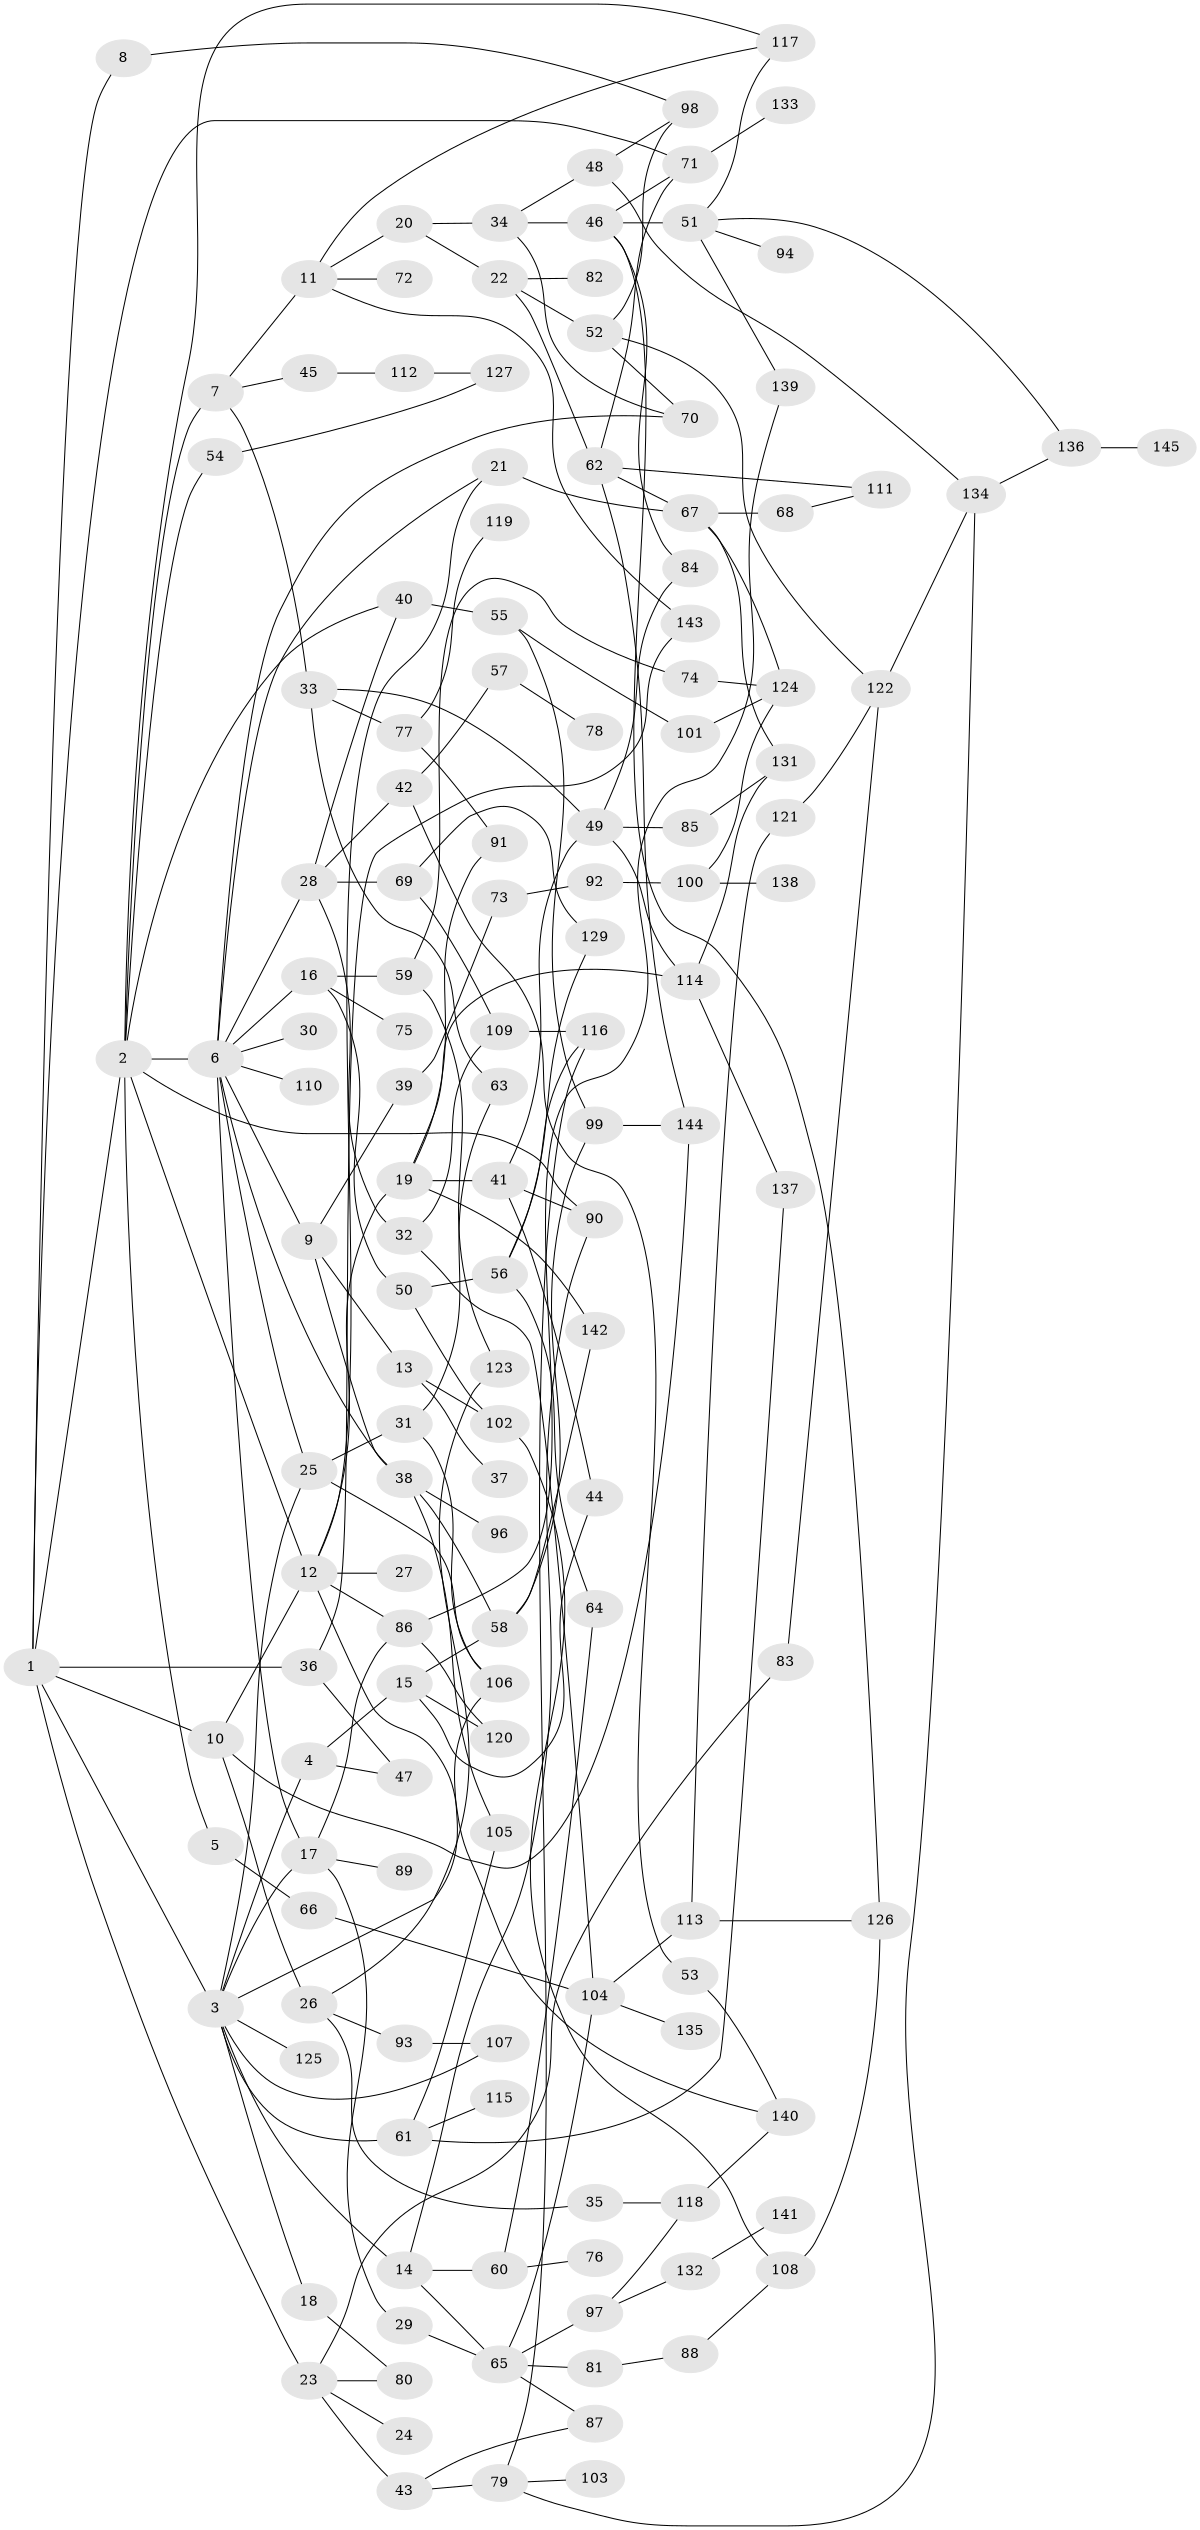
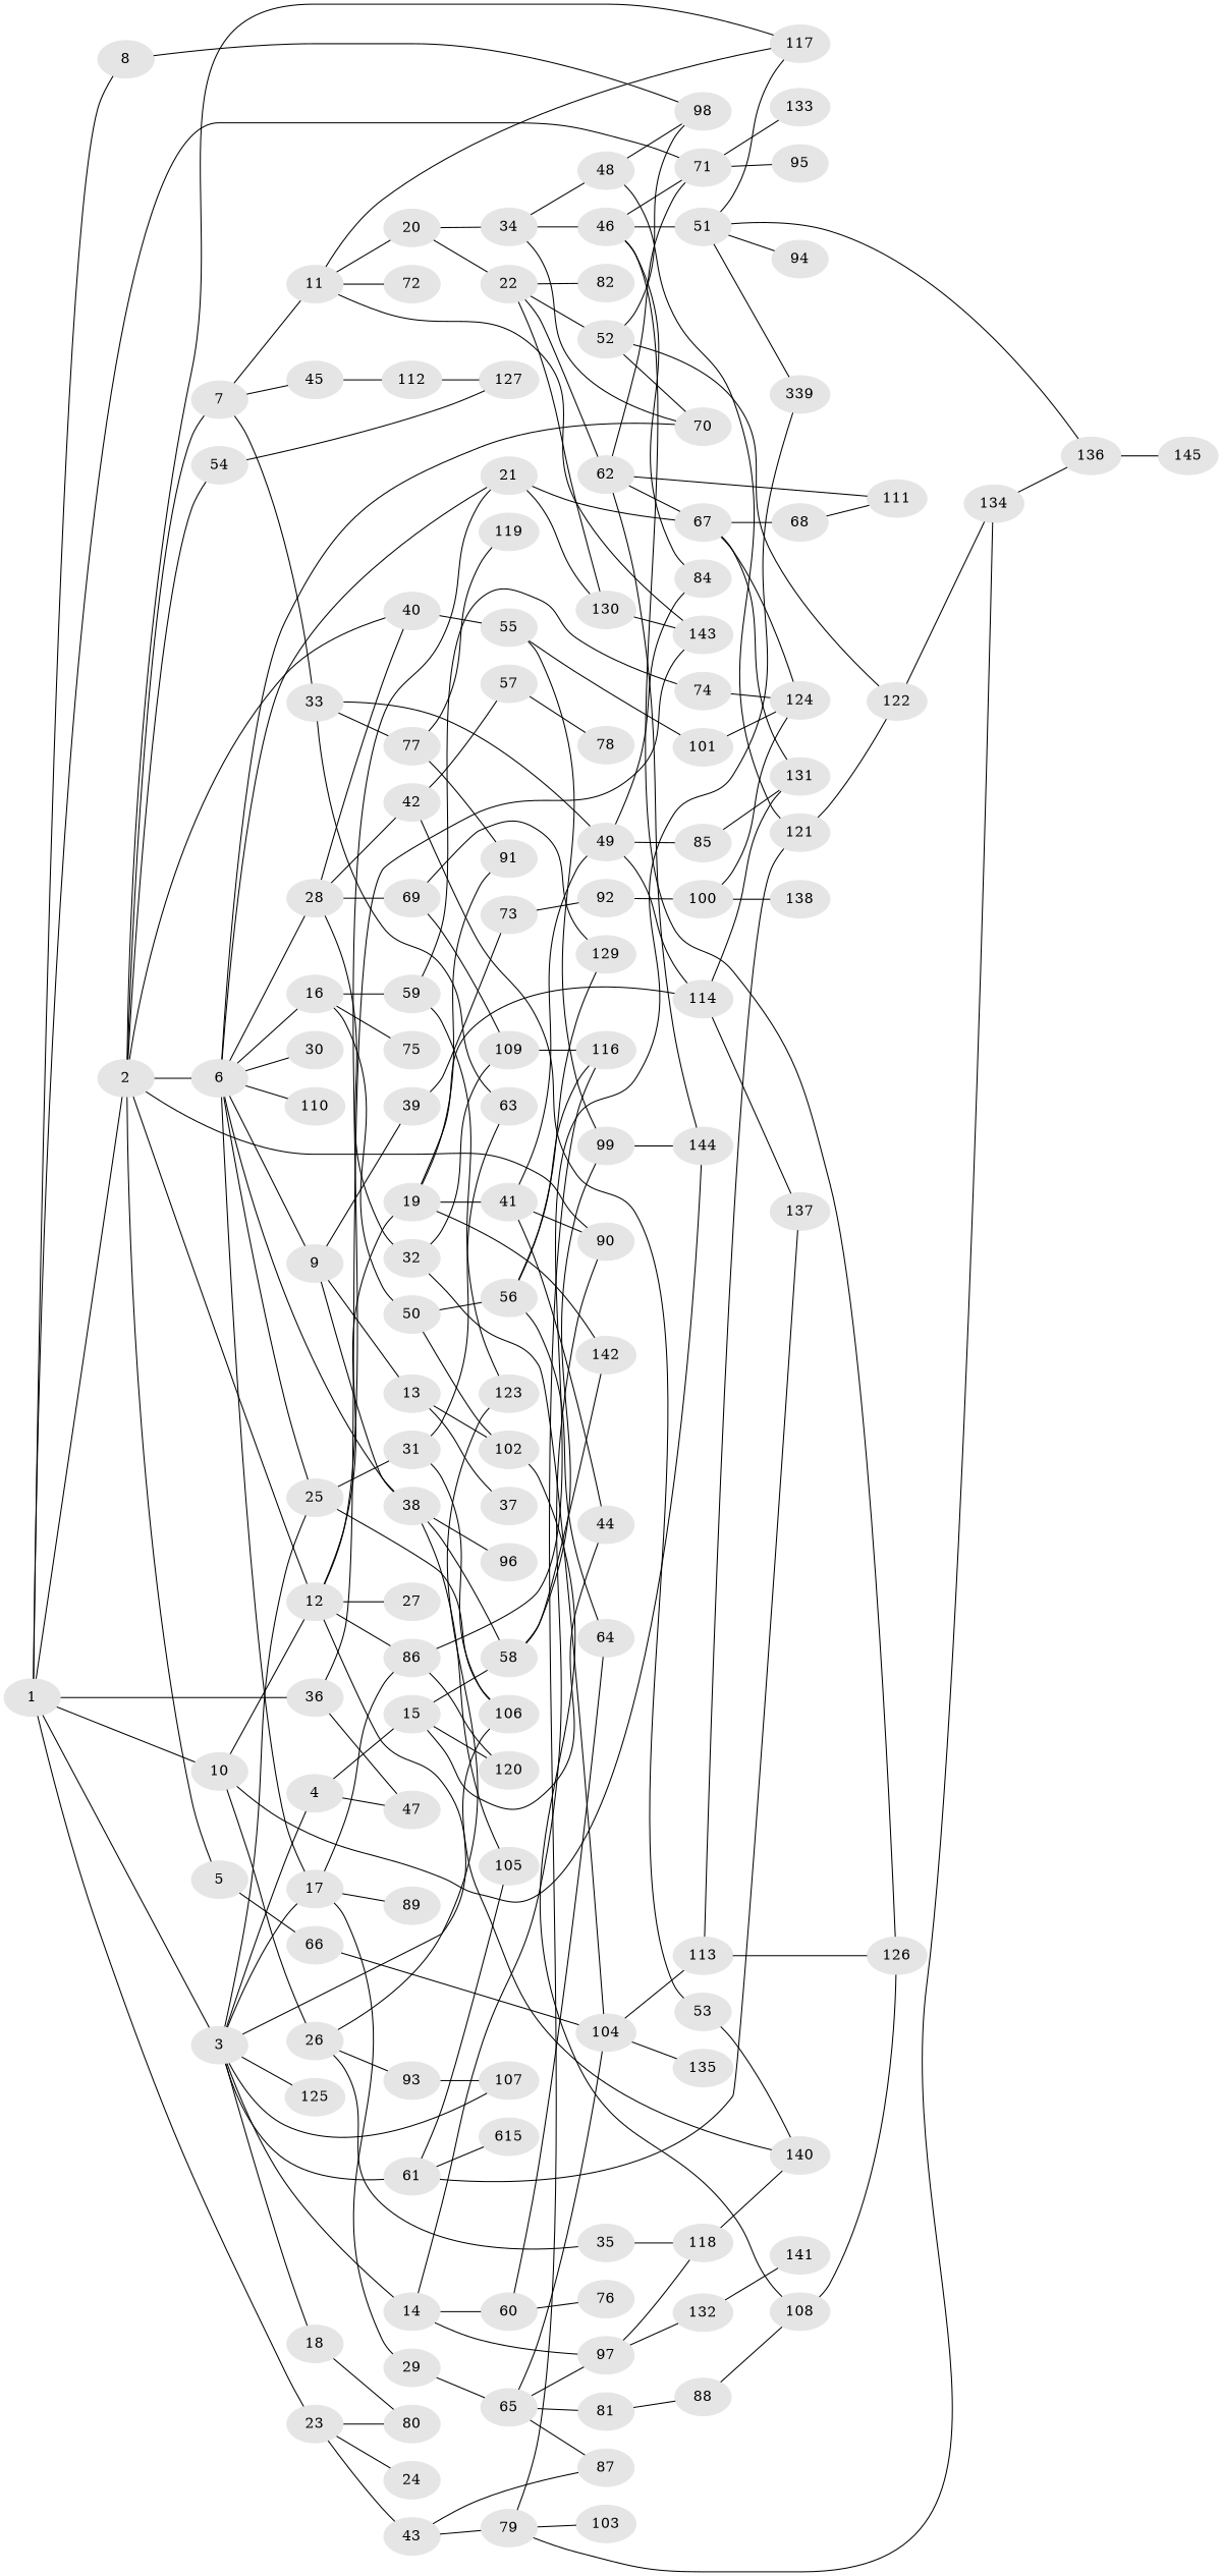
  graph {
    rankdir=LR
    node [color=gray90 style=filled]
    1
    2
    3
    8
    10
    23
    36
    71
    5
    6
    7
    12
    40
    54
    90
    117
    4
    14
    17
    18
    25
    61
    106
    107
    125
    98
    26
    144
    80
    24
    43
-   83
    47
    143
+   95
    133
    66
    9
    16
    21
    28
    30
    38
    70
    110
    11
    33
    45
    19
    27
    86
    140
    55
    127
    15
    60
    97
    29
    89
    31
    105
-   115
+   115 [label=615]
    137
    44
    58
    120
    104
    13
    39
    50
    59
    75
    67
+   130
    32
    42
    69
    96
    20
    72
    63
    49
    77
    112
    37
    102
    73
    35
    93
    123
    22
    34
    41
    91
    114
    142
-   139
+   139 [label=339]
    108
    64
    76
    118
    132
    99
    56
    74
    65
    131
    52
    62
    82
    46
    48
    68
    124
    122
    111
    79
    87
    109
    53
    57
    129
    81
    113
    135
    116
    84
    85
    119
    51
    126
    121
    92
    101
    78
    103
    134
    94
    136
    145
    88
    100
    138
    141
    1 -- 2
    1 -- 3
    1 -- 8
    1 -- 10
    1 -- 23
    1 -- 36
    1 -- 71
    2 -- 5
    2 -- 6
    2 -- 7
    2 -- 12
    2 -- 40
    2 -- 54
    2 -- 90
    2 -- 117
    3 -- 4
    3 -- 14
    3 -- 17
    3 -- 18
    3 -- 25
    3 -- 61
    3 -- 106
    3 -- 107
    3 -- 125
    8 -- 98
    10 -- 12
    10 -- 26
    10 -- 144
    23 -- 80
    23 -- 24
    23 -- 43
-   23 -- 83
    36 -- 47
    36 -- 143
+   71 -- 95
    71 -- 133
    5 -- 66
    6 -- 17
    6 -- 25
    6 -- 9
    6 -- 16
    6 -- 21
    6 -- 28
    6 -- 30
    6 -- 38
    6 -- 70
    6 -- 110
    7 -- 11
    7 -- 33
    7 -- 45
    12 -- 21
    12 -- 19
    12 -- 27
    12 -- 86
    12 -- 140
    40 -- 55
    54 -- 127
    4 -- 47
    4 -- 15
    14 -- 90
    14 -- 60
-   14 -- 65
+   14 -- 97
    17 -- 86
    17 -- 29
    17 -- 89
    18 -- 80
    25 -- 106
    25 -- 31
    61 -- 105
    61 -- 115
    61 -- 137
    26 -- 35
    26 -- 93
    26 -- 123
    43 -- 79
    43 -- 87
-   83 -- 122
    66 -- 104
    9 -- 38
    9 -- 13
    9 -- 39
    16 -- 50
    16 -- 59
    16 -- 75
    21 -- 67
+   21 -- 130
    28 -- 40
    28 -- 32
    28 -- 42
    28 -- 69
    38 -- 105
    38 -- 58
    38 -- 96
    11 -- 117
    11 -- 143
    11 -- 20
    11 -- 72
    33 -- 63
    33 -- 49
    33 -- 77
    45 -- 112
    19 -- 41
    19 -- 91
    19 -- 114
    19 -- 142
    86 -- 120
    86 -- 139
    55 -- 99
    55 -- 101
    15 -- 44
    15 -- 58
    15 -- 120
    60 -- 64
    60 -- 76
    97 -- 118
    97 -- 132
    29 -- 65
    31 -- 106
    31 -- 63
    58 -- 142
    58 -- 99
    104 -- 113
    104 -- 135
    13 -- 37
    13 -- 102
    39 -- 73
    50 -- 102
    50 -- 56
    59 -- 123
    59 -- 74
    67 -- 131
    67 -- 68
    67 -- 124
+   130 -- 143
    32 -- 104
    32 -- 109
    42 -- 53
    42 -- 57
    69 -- 109
    69 -- 129
    20 -- 22
    20 -- 34
    49 -- 114
    49 -- 84
    49 -- 85
    77 -- 91
    77 -- 119
    112 -- 127
    102 -- 108
    73 -- 92
    35 -- 118
    93 -- 107
+   22 -- 130
    22 -- 52
    22 -- 62
    22 -- 82
    34 -- 70
    34 -- 46
    34 -- 48
    41 -- 90
    41 -- 44
    41 -- 49
    114 -- 137
    114 -- 131
    108 -- 126
    118 -- 140
    132 -- 141
    99 -- 144
    56 -- 64
    56 -- 129
    56 -- 116
    74 -- 124
    65 -- 97
    65 -- 104
    65 -- 87
    65 -- 81
    52 -- 98
    52 -- 70
    52 -- 122
    62 -- 71
    62 -- 144
    62 -- 67
    62 -- 111
    46 -- 71
    46 -- 84
    46 -- 51
    46 -- 126
    48 -- 98
-   48 -- 134
+   48 -- 121
    68 -- 111
    122 -- 134
    79 -- 116
    79 -- 103
    79 -- 134
    109 -- 116
    53 -- 140
    57 -- 78
    81 -- 88
    113 -- 126
    113 -- 121
    85 -- 131
    51 -- 117
    51 -- 139
    51 -- 94
    51 -- 136
    121 -- 122
    92 -- 100
    101 -- 124
    134 -- 136
    136 -- 145
    88 -- 108
    100 -- 124
    100 -- 138
  }
